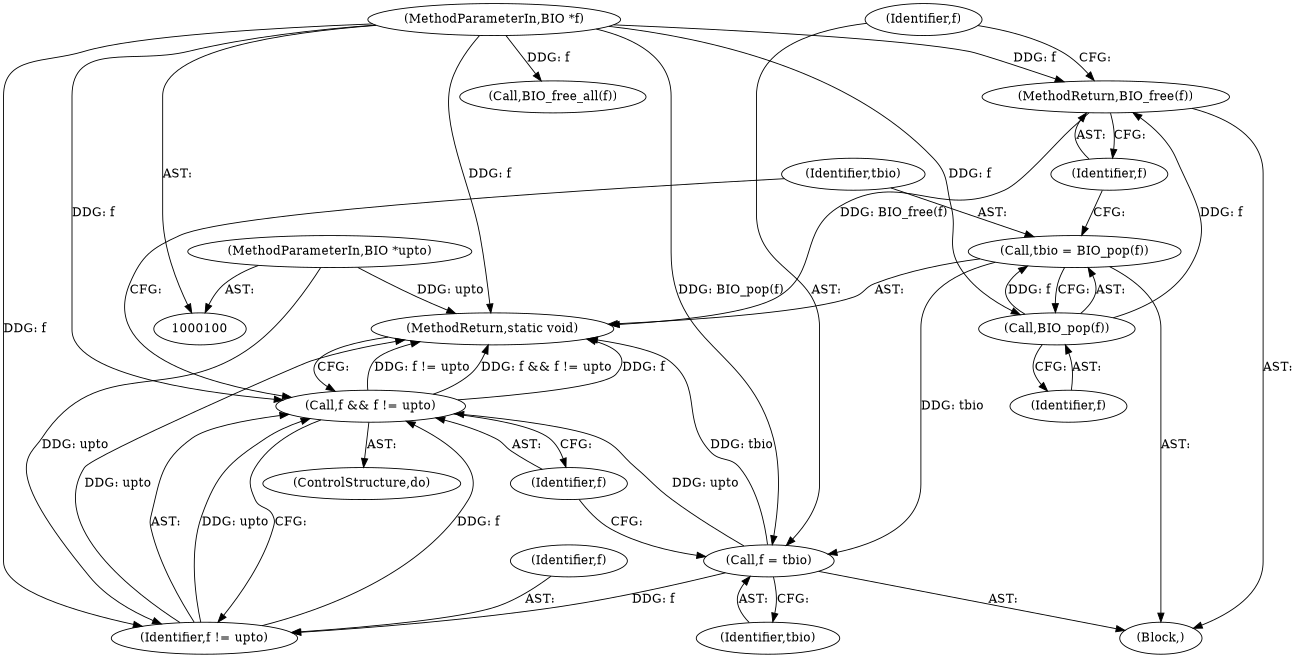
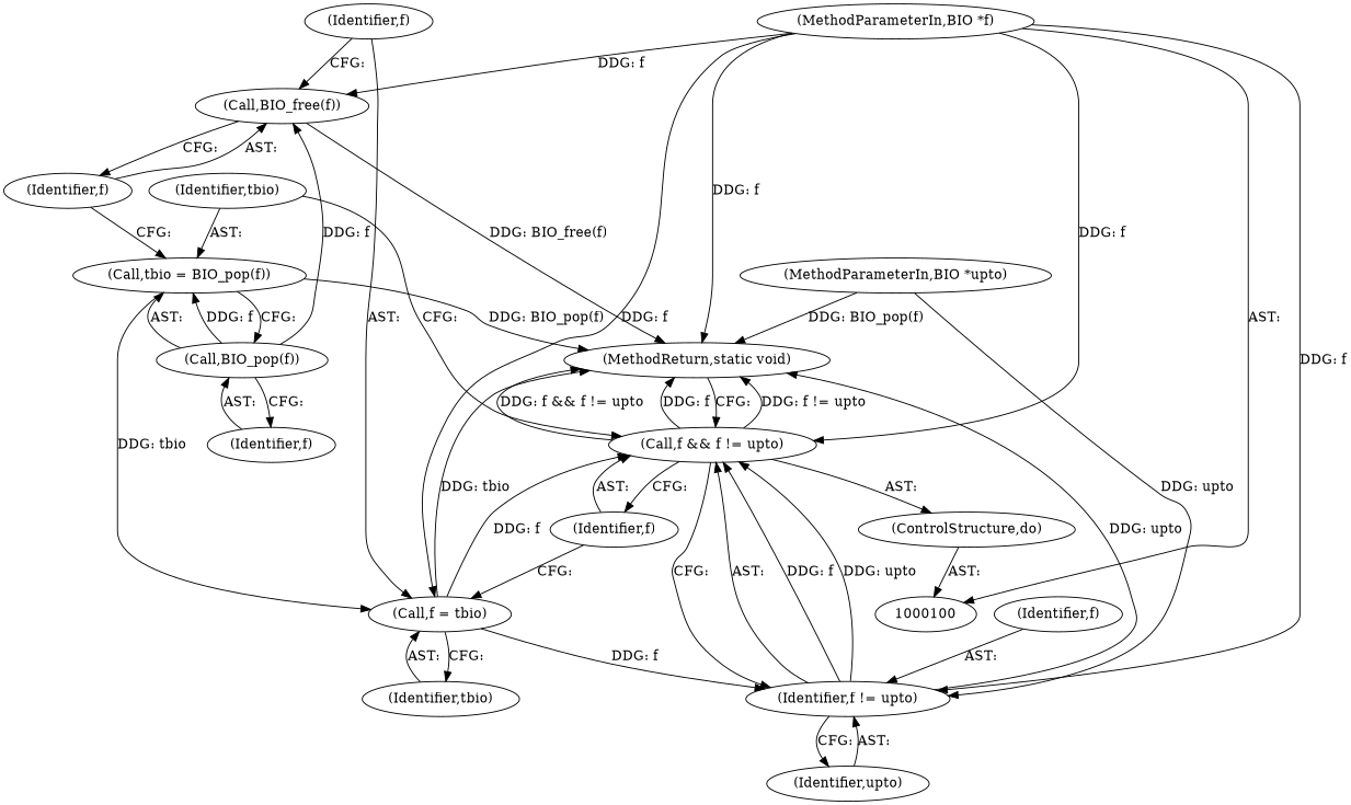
  digraph {
-   n1 [label="(MethodReturn,BIO_free(f))"]
+   n1 [label="(Call,BIO_free(f))"]
    n2 [label="(Identifier,f)"]
    n3 [label="(MethodReturn,static void)"]
-   n4 [label="(Block,)"]
    n5 [label="(Call,tbio = BIO_pop(f))"]
    n6 [label="(Call,f && f != upto)"]
    n7 [label="(Call,BIO_pop(f))"]
    n8 [label="(Identifier,f)"]
    n9 [label="(Call,f = tbio)"]
    n10 [label="(Identifier,f != upto)"]
    n11 [label="(Identifier,f)"]
    n12 [label="(ControlStructure,do)"]
+   n13 [label="(Identifier,upto)"]
    n14 [label="(Identifier,tbio)"]
    n15 [label="(MethodParameterIn,BIO *f)"]
-   n16 [label="(Call,BIO_free_all(f))"]
    1000100
    n18 [label="(MethodParameterIn,BIO *upto)"]
    n19 [label="(Identifier,f)"]
    n20 [label="(Identifier,tbio)"]
    n21 [label="(Identifier,f)"]
    n1 -> n2 [label="CFG: "]
    n1 -> n3 [label="DDG: BIO_free(f)"]
-   n1 -> n4 [label="AST: "]
    n2 -> n1 [label="AST: "]
    n2 -> n5 [label="CFG: "]
    n3 -> n6 [label="CFG: "]
-   n5 -> n3 [label="AST: "]
-   n5 -> n4 [label="AST: "]
+   n5 -> n3 [label="DDG: BIO_pop(f)"]
    n5 -> n7 [label="CFG: "]
    n5 -> n9 [label="DDG: tbio"]
    n6 -> n3 [label="DDG: f != upto"]
    n6 -> n3 [label="DDG: f && f != upto"]
    n6 -> n3 [label="DDG: f"]
    n6 -> n10 [label="CFG: "]
    n6 -> n11 [label="CFG: "]
    n6 -> n12 [label="AST: "]
    n7 -> n1 [label="DDG: f"]
    n7 -> n5 [label="AST: "]
    n7 -> n5 [label="DDG: f"]
    n7 -> n8 [label="CFG: "]
    n8 -> n7 [label="AST: "]
    n9 -> n3 [label="DDG: tbio"]
-   n9 -> n4 [label="AST: "]
-   n9 -> n6 [label="DDG: upto"]
+   n9 -> n6 [label="DDG: f"]
    n9 -> n10 [label="DDG: f"]
    n9 -> n14 [label="CFG: "]
    n10 -> n3 [label="DDG: upto"]
    n10 -> n6 [label="AST: "]
    n10 -> n6 [label="DDG: f"]
    n10 -> n6 [label="DDG: upto"]
+   n10 -> n13 [label="CFG: "]
    n11 -> n6 [label="AST: "]
    n11 -> n9 [label="CFG: "]
+   n13 -> n10 [label="AST: "]
    n14 -> n9 [label="AST: "]
    n15 -> n1 [label="DDG: f"]
    n15 -> n3 [label="DDG: f"]
    n15 -> n6 [label="DDG: f"]
-   n15 -> n7 [label="DDG: f"]
-   n15 -> n9 [label="DDG: BIO_pop(f)"]
+   n15 -> n9 [label="DDG: f"]
    n15 -> n10 [label="DDG: f"]
-   n15 -> n16 [label="DDG: f"]
    n15 -> 1000100 [label="AST: "]
-   n18 -> n3 [label="DDG: upto"]
+   n18 -> n3 [label="DDG: BIO_pop(f)"]
    n18 -> n10 [label="DDG: upto"]
-   n18 -> 1000100 [label="AST: "]
+   n12 -> 1000100 [label="AST: "]
    n19 -> n1 [label="CFG: "]
    n19 -> n9 [label="AST: "]
    n20 -> n5 [label="AST: "]
    n20 -> n6 [label="CFG: "]
    n21 -> n10 [label="AST: "]
  }
